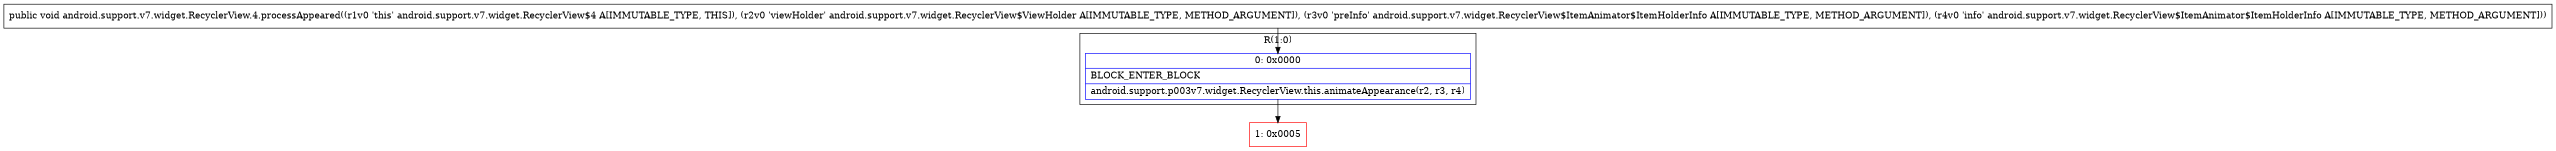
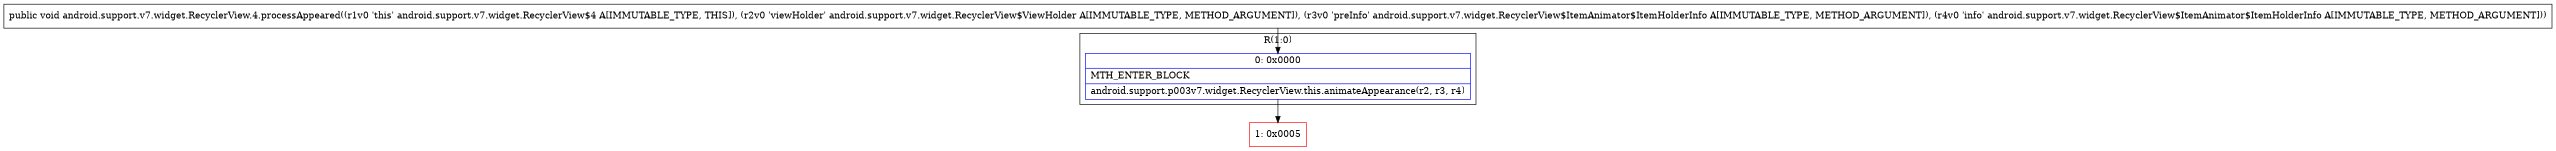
  digraph {
    node [shape=record]
-   n1 [color=blue label="{0\:\ 0x0000|BLOCK_ENTER_BLOCK\l|android.support.p003v7.widget.RecyclerView.this.animateAppearance(r2, r3, r4)\l}"]
+   n1 [color=blue label="{0\:\ 0x0000|MTH_ENTER_BLOCK\l|android.support.p003v7.widget.RecyclerView.this.animateAppearance(r2, r3, r4)\l}"]
    n2 [color=red label="{1\:\ 0x0005}"]
    n3 [label="{public void android.support.v7.widget.RecyclerView.4.processAppeared((r1v0 'this' android.support.v7.widget.RecyclerView$4 A[IMMUTABLE_TYPE, THIS]), (r2v0 'viewHolder' android.support.v7.widget.RecyclerView$ViewHolder A[IMMUTABLE_TYPE, METHOD_ARGUMENT]), (r3v0 'preInfo' android.support.v7.widget.RecyclerView$ItemAnimator$ItemHolderInfo A[IMMUTABLE_TYPE, METHOD_ARGUMENT]), (r4v0 'info' android.support.v7.widget.RecyclerView$ItemAnimator$ItemHolderInfo A[IMMUTABLE_TYPE, METHOD_ARGUMENT])) }"]
    subgraph cluster_1 {
      label="R(1:0)"
      n1
    }
    n1 -> n2
    n3 -> n1
  }
